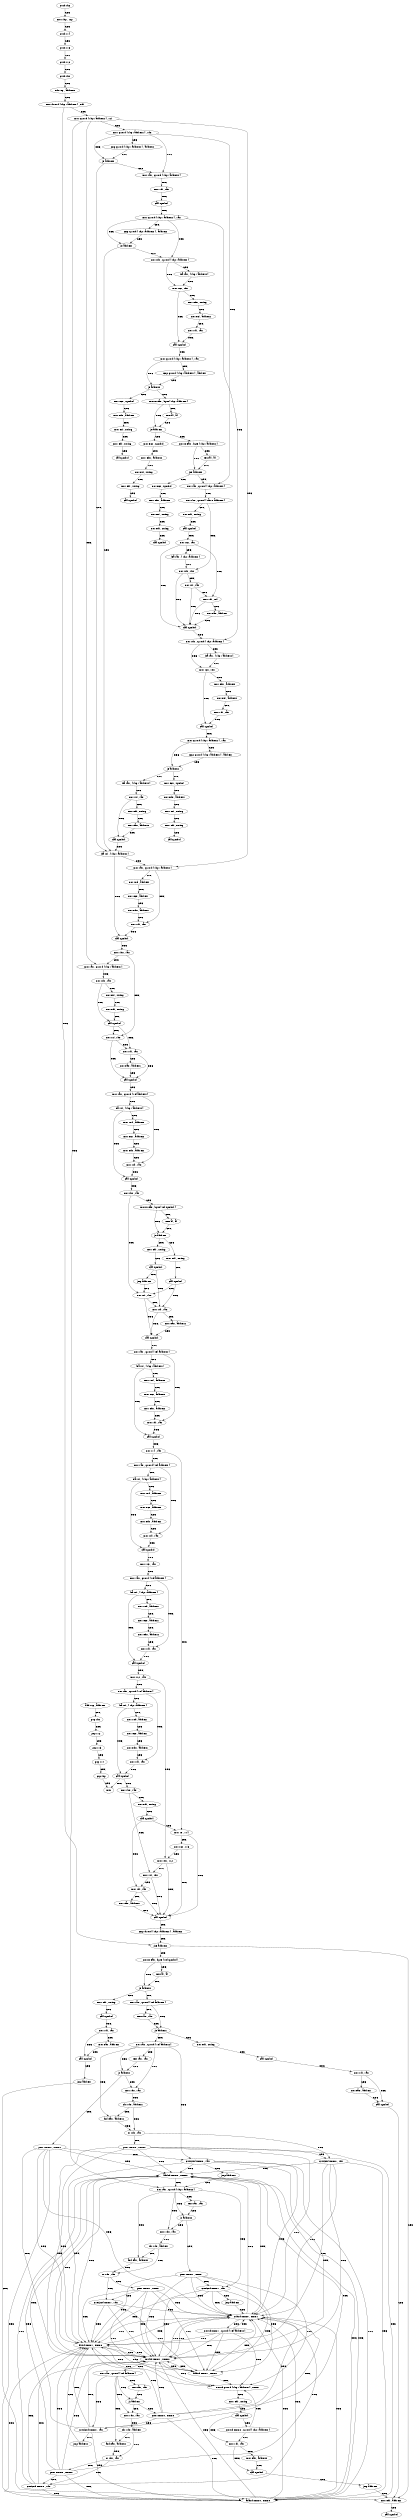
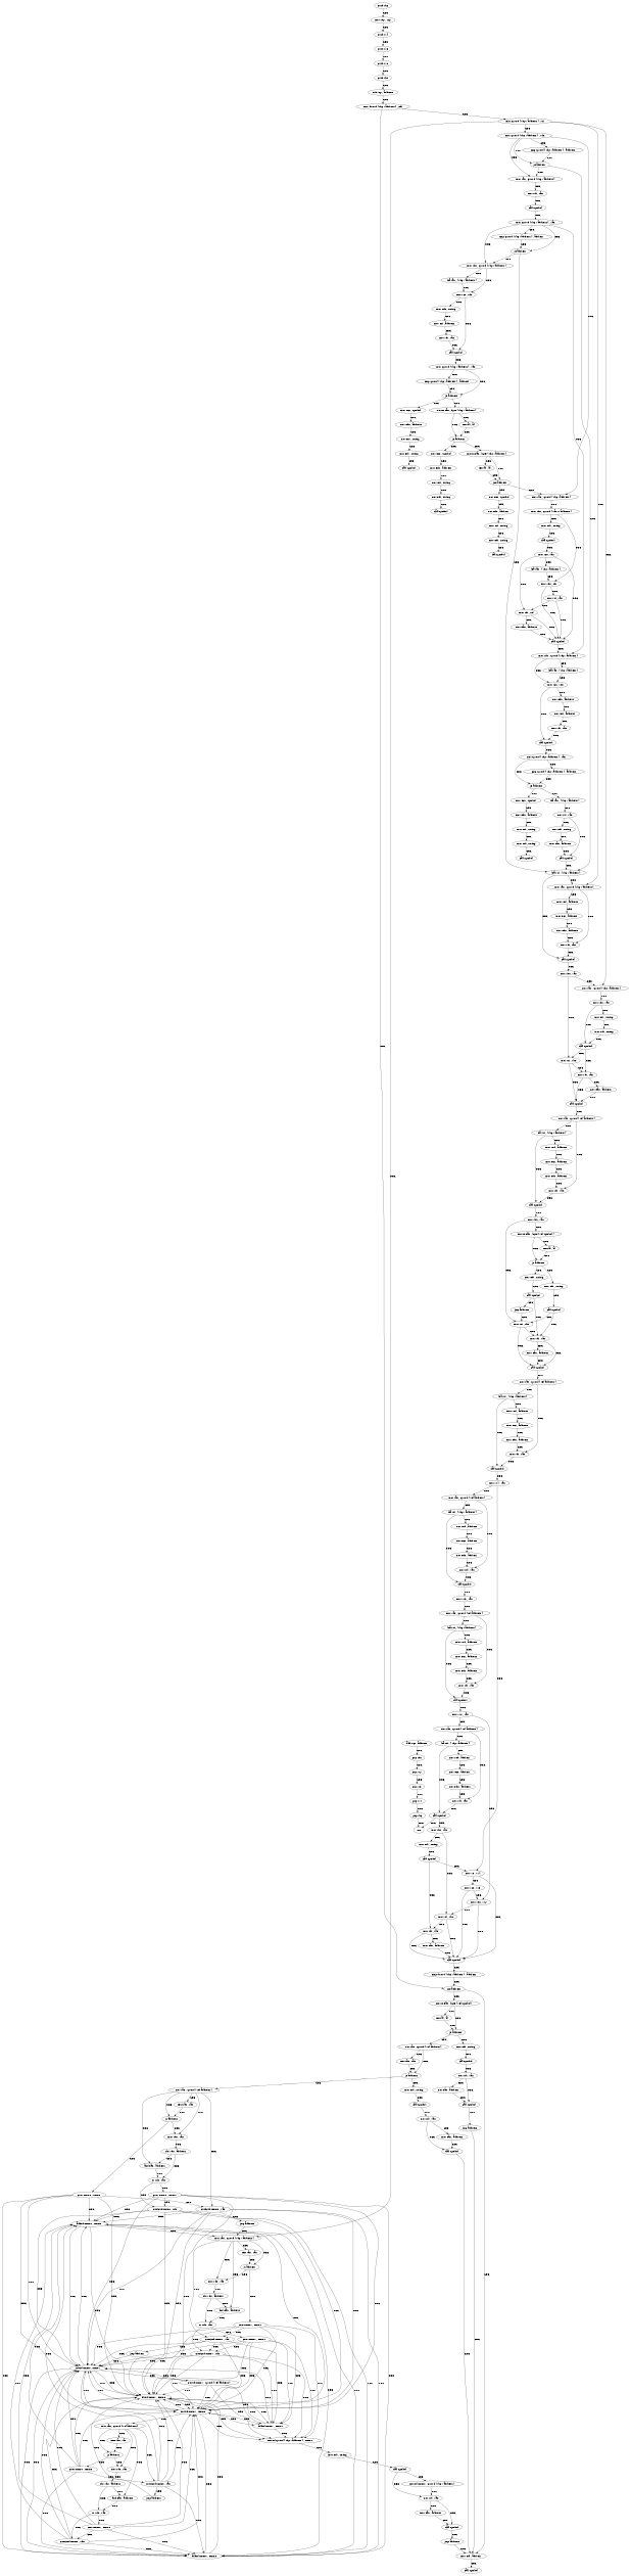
  digraph {
    n1 [label="push rbp"]
    n2 [label="mov rbp , rsp"]
    n3 [label="push r14"]
    n4 [label="push r13"]
    n5 [label="push r12"]
    n6 [label="push rbx"]
    n7 [label="sub rsp , address"]
    n8 [label="mov dword [ rbp - address ] , edi"]
    n9 [label="mov qword [ rbp - address ] , rsi"]
    n10 [label="jne address"]
    n11 [label="mov qword [ rbp - address ] , rdx"]
    n12 [label="mov rax , qword [ rbp - address ]"]
    n13 [label="mov rax , qword [ rbp - address ]"]
    n14 [label="mov rax , qword [ rbp - address ]"]
    n15 [label="mov edi , address"]
    n16 [label="movzx eax , byte [ rel symbol ]"]
    n17 [label="cmp qword [ rbp - address ] , address"]
    n18 [label="je address"]
    n19 [label="mov rax , qword [ rbp - address ]"]
    n20 [label="mov rax , qword [ rbp - address ]"]
    n21 [label="mov r8d , address"]
    n22 [label="mov rdi , rax"]
    n23 [label="mov rdx , rax"]
    n24 [label="mov rdx , rax"]
    n25 [label="and eax , address"]
    n26 [label="cvtsi2sd xmm1 , rax"]
    n27 [label="test rax , rax"]
    n28 [label="js address"]
    n29 [label="lea rsi , [ rbp - address ]"]
    n30 [label="mov rdi , rax"]
    n31 [label="mov rbx , qword [ rax + address ]"]
    n32 [label="call symbol"]
    n33 [label="mov rbx , rax"]
    n34 [label="call symbol"]
    n35 [label="mov ecx , address"]
    n36 [label="mov edx , address"]
    n37 [label="mov rsi , rbx"]
    n38 [label="mov rdi , rax"]
    n39 [label="call symbol"]
    n40 [label="mov esi , string"]
    n41 [label="call symbol"]
    n42 [label="mov edi , string"]
    n43 [label="mov eax , address"]
    n44 [label="mov rax , qword [ rel address ]"]
    n45 [label="lea rsi , [ rbp - address ]"]
    n46 [label="mov rdi , rax"]
    n47 [label="mov r8d , address"]
    n48 [label="call symbol"]
    n49 [label="mov ecx , address"]
    n50 [label="mov rbx , rax"]
    n51 [label="mov edx , address"]
    n52 [label="movzx eax , byte [ rel symbol ]"]
    n53 [label="mov rsi , rbx"]
    n54 [label="test al , al"]
    n55 [label="je address"]
    n56 [label="mov rdi , rax"]
    n57 [label="call symbol"]
    n58 [label="mov edi , string"]
    n59 [label="mov edi , string"]
    n60 [label="call symbol"]
    n61 [label="call symbol"]
    n62 [label="jmp address"]
    n63 [label="mov qword [ rbp - address ] , rax"]
    n64 [label="cmp qword [ rbp - address ] , address"]
    n65 [label="je address"]
    n66 [label="mov rdx , qword [ rbp - address ]"]
    n67 [label="mov rdx , qword [ rbp - address ]"]
    n68 [label="lea rax , [ rbp - address ]"]
    n69 [label="mov rcx , rdx"]
    n70 [label="lea rax , [ rbp - address ]"]
    n71 [label="mov rcx , rdx"]
    n72 [label="mov edx , string"]
    n73 [label="call symbol"]
    n74 [label="mov eax , address"]
    n75 [label="mov rax , qword [ rel address ]"]
    n76 [label="mov esi , address"]
    n77 [label="mov qword [ rbp - address ] , rax"]
    n78 [label="mov rdi , rax"]
    n79 [label="cmp qword [ rbp - address ] , address"]
    n80 [label="je address"]
    n81 [label="movzx eax , byte [ rbp - address ]"]
    n82 [label="mov ecx , symbol"]
    n83 [label="test al , al"]
    n84 [label="je address"]
    n85 [label="mov edx , address"]
    n86 [label="movzx eax , byte [ rbp - address ]"]
    n87 [label="mov ecx , symbol"]
    n88 [label="mov esi , string"]
    n89 [label="call symbol"]
    n90 [label="add rsp , address"]
    n91 [label="pop rbx"]
    n92 [label="pop r12"]
    n93 [label="pop r13"]
    n94 [label="pop r14"]
    n95 [label="pop rbp"]
    n96 [label=retn]
    n97 [label="test al , al"]
    n98 [label="je address"]
    n99 [label="mov rax , qword [ rel address ]"]
    n100 [label="mov edi , string"]
    n101 [label="test rax , rax"]
    n102 [label="je address"]
    n103 [label="call symbol"]
    n104 [label="mov edi , string"]
    n105 [label="mov rax , qword [ rel address ]"]
    n106 [label="mov rdi , rax"]
    n107 [label="lea rsi , [ rbp - address ]"]
    n108 [label="mov rdi , rax"]
    n109 [label="mov r8d , address"]
    n110 [label="call symbol"]
    n111 [label="mov ecx , address"]
    n112 [label="mov r14 , rax"]
    n113 [label="mov edx , address"]
    n114 [label="mov rax , qword [ rel address ]"]
    n115 [label="mov r8 , r14"]
    n116 [label="lea rsi , [ rbp - address ]"]
    n117 [label="mov rdi , rax"]
    n118 [label="mov rcx , r13"]
    n119 [label="call symbol"]
    n120 [label="mov r8d , address"]
    n121 [label="call symbol"]
    n122 [label="mov ecx , address"]
    n123 [label="mov r13 , rax"]
    n124 [label="mov edx , address"]
    n125 [label="mov rax , qword [ rel address ]"]
    n126 [label="lea rsi , [ rbp - address ]"]
    n127 [label="mov rdi , rax"]
    n128 [label="mov rdx , r12"]
    n129 [label="mov r8d , address"]
    n130 [label="call symbol"]
    n131 [label="mov ecx , address"]
    n132 [label="mov r12 , rax"]
    n133 [label="mov edx , address"]
    n134 [label="mov rax , qword [ rel address ]"]
    n135 [label="lea rsi , [ rbp - address ]"]
    n136 [label="mov rdi , rax"]
    n137 [label="mov rsi , rbx"]
    n138 [label="mov r8d , address"]
    n139 [label="call symbol"]
    n140 [label="mov ecx , address"]
    n141 [label="mov rbx , rax"]
    n142 [label="mov edx , address"]
    n143 [label="mov edi , string"]
    n144 [label="call symbol"]
    n145 [label="mov rdi , rax"]
    n146 [label="mov eax , address"]
    n147 [label="cmp dword [ rbp - address ] , address"]
    n148 [label="test al , al"]
    n149 [label="jne address"]
    n150 [label="mov edx , address"]
    n151 [label="mov ecx , symbol"]
    n152 [label="mov esi , string"]
    n153 [label="mov edi , string"]
    n154 [label="call symbol"]
    n155 [label="call symbol"]
    n156 [label="test rax , rax"]
    n157 [label="js address"]
    n158 [label="mov rdx , rax"]
    n159 [label="and eax , address"]
    n160 [label="cvtsi2sd xmm0 , rax"]
    n161 [label="mov rdi , rax"]
    n162 [label="pxor xmm0 , xmm0"]
    n163 [label="shr rdx , address"]
    n164 [label="or rdx , rax"]
    n165 [label="addsd xmm0 , xmm0"]
    n166 [label="subsd xmm0 , xmm1"]
    n167 [label="addsd xmm0 , xmm0"]
    n168 [label="divsd xmm1 , xmm0"]
    n169 [label="mulsd xmm1 , xmm0"]
    n170 [label="jmp address"]
    n171 [label="mov eax , address"]
    n172 [label="call symbol"]
    n173 [label="jmp address"]
    n174 [label="mov edx , address"]
    n175 [label="mov edi , string"]
-   n176 [label="mov rdx , rbx"]
+   n176 [label="mov rdx , shr"]
    n177 [label="mov esi , string"]
    n178 [label="mov edi , string"]
    n179 [label="call symbol"]
    n180 [label="mov eax , address"]
    n181 [label="call symbol"]
    n182 [label="movsd xmm1 , qword [ rel address ]"]
    n183 [label="addsd xmm1 , xmm1"]
    n184 [label="movsd qword [ rbp - address ] , xmm1"]
    n185 [label="mov rax , qword [ rel address ]"]
    n186 [label="call symbol"]
    n187 [label="call symbol"]
    n188 [label="mov rsi , rax"]
    n189 [label="mov rcx , rax"]
    n190 [label="lea rax , [ rbp - address ]"]
    n191 [label="mov rdi , rel"]
    n192 [label="mov eax , address"]
    n193 [label="mov edx , address"]
    n194 [label="call symbol"]
    n195 [label="mov esi , address"]
    n196 [label="mov qword [ rbp - address ] , rax"]
    n197 [label="mov rdi , rax"]
    n198 [label="cmp qword [ rbp - address ] , address"]
    n199 [label="je address"]
    n200 [label="lea rax , [ rbp - address ]"]
    n201 [label="mov ecx , symbol"]
    n202 [label="mov rsi , rax"]
    n203 [label="mov edx , address"]
    n204 [label="mov edi , string"]
    n205 [label="call symbol"]
    n206 [label="mov esi , string"]
    n207 [label="mov edi , string"]
    n208 [label="call symbol"]
    n209 [label="pxor xmm0 , xmm0"]
    n210 [label="cvtsi2sd xmm0 , rdx"]
    n211 [label="shr rdx , address"]
    n212 [label="or rdx , rax"]
    n213 [label="jmp address"]
    n214 [label="pxor xmm1 , xmm1"]
    n215 [label="mov eax , address"]
    n216 [label="mov edi , string"]
    n217 [label="call symbol"]
    n218 [label="pxor xmm1 , xmm1"]
    n219 [label="cvtsi2sd xmm1 , rdx"]
    n220 [label="mov edi , string"]
    n221 [label="mov rdx , rax"]
    n222 [label="shr rdx , address"]
    n223 [label="and eax , address"]
    n224 [label="or rdx , rax"]
    n225 [label="pxor xmm0 , xmm0"]
    n226 [label="cvtsi2sd xmm0 , rdx"]
    n227 [label="pxor xmm0 , xmm0"]
    n228 [label="cvtsi2sd xmm0 , rax"]
    n229 [label="jmp address"]
    n230 [label="test rax , rax"]
    n231 [label="js address"]
    n232 [label="call symbol"]
    n233 [label="movsd xmm0 , qword [ rbp - address ]"]
    n234 [label="mov rdi , rax"]
    n235 [label="mov eax , address"]
    n236 [label="call symbol"]
    n237 [label="jmp address"]
    n1 -> n2 [label=CFG]
    n2 -> n3 [label=CFG]
    n3 -> n4 [label=CFG]
    n4 -> n5 [label=CFG]
    n5 -> n6 [label=CFG]
    n6 -> n7 [label=CFG]
    n7 -> n8 [label=CFG]
    n8 -> n9 [label=CFG]
    n8 -> n10 [label=DFG]
    n9 -> n11 [label=CFG]
    n9 -> n12 [label=DFG]
    n9 -> n13 [label=DFG]
    n9 -> n14 [label=DFG]
    n10 -> n15 [label=CFG]
    n10 -> n16 [label=CFG]
    n11 -> n17 [label=CFG]
    n11 -> n18 [label=DFG]
    n11 -> n19 [label=DFG]
    n11 -> n20 [label=DFG]
    n12 -> n21 [label=CFG]
    n12 -> n22 [label=DFG]
    n13 -> n23 [label=DFG]
    n14 -> n24 [label=DFG]
    n14 -> n25 [label=DFG]
    n14 -> n26 [label=DFG]
    n14 -> n27 [label=CFG]
    n14 -> n28 [label=DFG]
    n15 -> n89 [label=CFG]
    n16 -> n97 [label=CFG]
    n16 -> n98 [label=DFG]
    n17 -> n18 [label=CFG]
    n18 -> n19 [label=CFG]
    n18 -> n29 [label=CFG]
    n19 -> n30 [label=DFG]
    n20 -> n31 [label=DFG]
    n21 -> n35 [label=CFG]
    n22 -> n32 [label=DFG]
    n23 -> n40 [label=CFG]
    n23 -> n41 [label=DFG]
    n24 -> n211 [label=DFG]
    n25 -> n212 [label=DFG]
    n26 -> n166 [label=DFG]
-   n26 -> n168 [label=DFG]
+   n26 -> n219 [label=DFG]
    n26 -> n169 [label=DFG]
    n26 -> n183 [label=DFG]
    n26 -> n213 [label=CFG]
    n27 -> n28 [label=CFG]
    n28 -> n24 [label=CFG]
    n28 -> n214 [label=CFG]
    n29 -> n12 [label=CFG]
    n29 -> n32 [label=DFG]
    n30 -> n34 [label=DFG]
    n31 -> n175 [label=CFG]
    n31 -> n176 [label=DFG]
    n32 -> n33 [label=DFG]
    n33 -> n13 [label=CFG]
    n33 -> n37 [label=DFG]
    n34 -> n63 [label=DFG]
    n35 -> n36 [label=CFG]
    n36 -> n22 [label=CFG]
    n37 -> n38 [label=CFG]
    n37 -> n39 [label=DFG]
    n38 -> n39 [label=DFG]
    n38 -> n43 [label=CFG]
    n39 -> n44 [label=CFG]
    n40 -> n42 [label=CFG]
    n41 -> n37 [label=CFG]
    n41 -> n38 [label=DFG]
    n42 -> n41 [label=CFG]
    n43 -> n39 [label=CFG]
    n44 -> n45 [label=CFG]
    n44 -> n46 [label=DFG]
    n45 -> n47 [label=CFG]
    n45 -> n48 [label=DFG]
    n46 -> n48 [label=DFG]
    n47 -> n49 [label=CFG]
    n48 -> n50 [label=DFG]
    n49 -> n51 [label=CFG]
    n50 -> n52 [label=CFG]
    n50 -> n53 [label=DFG]
    n51 -> n46 [label=CFG]
    n52 -> n54 [label=CFG]
    n52 -> n55 [label=DFG]
    n53 -> n56 [label=CFG]
    n53 -> n57 [label=DFG]
    n54 -> n55 [label=CFG]
    n55 -> n58 [label=CFG]
    n55 -> n59 [label=CFG]
    n56 -> n57 [label=DFG]
    n56 -> n74 [label=CFG]
    n57 -> n75 [label=CFG]
    n58 -> n60 [label=CFG]
    n59 -> n61 [label=CFG]
    n60 -> n53 [label=CFG]
    n60 -> n56 [label=DFG]
    n61 -> n56 [label=DFG]
    n61 -> n62 [label=CFG]
    n62 -> n53 [label=CFG]
    n63 -> n64 [label=CFG]
    n63 -> n65 [label=DFG]
    n63 -> n66 [label=DFG]
    n63 -> n67 [label=DFG]
    n64 -> n65 [label=CFG]
    n65 -> n29 [label=CFG]
    n65 -> n66 [label=CFG]
    n66 -> n68 [label=CFG]
    n66 -> n69 [label=DFG]
    n67 -> n70 [label=CFG]
    n67 -> n71 [label=DFG]
    n68 -> n69 [label=CFG]
    n69 -> n72 [label=CFG]
    n69 -> n73 [label=DFG]
    n70 -> n71 [label=CFG]
    n71 -> n193 [label=CFG]
    n71 -> n194 [label=DFG]
    n72 -> n76 [label=CFG]
    n73 -> n77 [label=DFG]
    n74 -> n57 [label=CFG]
    n75 -> n107 [label=CFG]
    n75 -> n108 [label=DFG]
    n76 -> n78 [label=CFG]
    n77 -> n79 [label=CFG]
    n77 -> n80 [label=DFG]
    n78 -> n73 [label=DFG]
    n79 -> n80 [label=CFG]
    n80 -> n81 [label=CFG]
    n80 -> n82 [label=CFG]
    n81 -> n83 [label=CFG]
    n81 -> n84 [label=DFG]
    n82 -> n85 [label=CFG]
    n83 -> n84 [label=CFG]
    n84 -> n86 [label=CFG]
    n84 -> n87 [label=CFG]
    n85 -> n88 [label=CFG]
    n86 -> n148 [label=CFG]
    n86 -> n149 [label=DFG]
    n87 -> n150 [label=CFG]
    n88 -> n153 [label=CFG]
    n90 -> n91 [label=CFG]
    n91 -> n92 [label=CFG]
    n92 -> n93 [label=CFG]
    n93 -> n94 [label=CFG]
    n94 -> n95 [label=CFG]
    n95 -> n96 [label=CFG]
    n97 -> n98 [label=CFG]
    n98 -> n99 [label=CFG]
    n98 -> n100 [label=CFG]
    n99 -> n101 [label=CFG]
    n99 -> n102 [label=DFG]
    n100 -> n103 [label=CFG]
    n101 -> n102 [label=CFG]
    n102 -> n104 [label=CFG]
    n102 -> n105 [label=CFG]
    n103 -> n106 [label=DFG]
    n104 -> n155 [label=CFG]
    n105 -> n156 [label=CFG]
    n105 -> n157 [label=DFG]
    n105 -> n158 [label=DFG]
    n105 -> n159 [label=DFG]
    n105 -> n160 [label=DFG]
    n106 -> n171 [label=CFG]
    n106 -> n172 [label=DFG]
    n107 -> n109 [label=CFG]
    n107 -> n110 [label=DFG]
    n108 -> n110 [label=DFG]
    n109 -> n111 [label=CFG]
    n110 -> n112 [label=DFG]
    n111 -> n113 [label=CFG]
    n112 -> n114 [label=CFG]
    n112 -> n115 [label=DFG]
    n113 -> n108 [label=CFG]
    n114 -> n116 [label=CFG]
    n114 -> n117 [label=DFG]
    n115 -> n118 [label=CFG]
    n115 -> n119 [label=DFG]
    n116 -> n120 [label=CFG]
    n116 -> n121 [label=DFG]
    n117 -> n121 [label=DFG]
    n118 -> n119 [label=DFG]
    n118 -> n128 [label=CFG]
    n119 -> n147 [label=CFG]
    n120 -> n122 [label=CFG]
    n121 -> n123 [label=DFG]
    n122 -> n124 [label=CFG]
    n123 -> n125 [label=CFG]
    n124 -> n117 [label=CFG]
    n125 -> n126 [label=CFG]
    n125 -> n127 [label=DFG]
    n126 -> n129 [label=CFG]
    n126 -> n130 [label=DFG]
    n127 -> n130 [label=DFG]
    n128 -> n119 [label=DFG]
    n128 -> n137 [label=CFG]
    n129 -> n131 [label=CFG]
    n130 -> n132 [label=DFG]
    n131 -> n133 [label=CFG]
    n132 -> n128 [label=DFG]
    n132 -> n134 [label=CFG]
    n133 -> n127 [label=CFG]
    n134 -> n135 [label=CFG]
    n134 -> n136 [label=DFG]
    n135 -> n138 [label=CFG]
    n135 -> n139 [label=DFG]
    n136 -> n139 [label=DFG]
    n137 -> n119 [label=DFG]
    n137 -> n145 [label=CFG]
    n138 -> n140 [label=CFG]
    n139 -> n96 [label=DFG]
    n139 -> n141 [label=DFG]
    n140 -> n142 [label=CFG]
    n141 -> n137 [label=DFG]
    n141 -> n143 [label=CFG]
    n142 -> n136 [label=CFG]
    n143 -> n144 [label=CFG]
    n144 -> n115 [label=CFG]
    n144 -> n145 [label=DFG]
    n145 -> n119 [label=DFG]
    n145 -> n146 [label=CFG]
    n146 -> n119 [label=CFG]
    n147 -> n10 [label=CFG]
    n148 -> n149 [label=CFG]
    n149 -> n20 [label=CFG]
    n149 -> n151 [label=CFG]
    n150 -> n152 [label=CFG]
    n151 -> n174 [label=CFG]
    n152 -> n178 [label=CFG]
    n153 -> n154 [label=CFG]
    n155 -> n161 [label=DFG]
    n156 -> n157 [label=CFG]
    n157 -> n158 [label=CFG]
    n157 -> n162 [label=CFG]
    n158 -> n163 [label=DFG]
    n159 -> n164 [label=DFG]
    n160 -> n165 [label=DFG]
    n160 -> n166 [label=DFG]
    n160 -> n167 [label=DFG]
    n160 -> n168 [label=DFG]
    n160 -> n169 [label=DFG]
    n160 -> n170 [label=CFG]
    n161 -> n180 [label=CFG]
    n161 -> n181 [label=DFG]
    n162 -> n160 [label=CFG]
    n162 -> n165 [label=DFG]
    n162 -> n166 [label=DFG]
    n162 -> n167 [label=DFG]
    n162 -> n168 [label=DFG]
    n162 -> n169 [label=DFG]
    n163 -> n159 [label=CFG]
    n163 -> n164 [label=DFG]
    n164 -> n209 [label=CFG]
    n164 -> n210 [label=DFG]
    n165 -> n14 [label=CFG]
    n165 -> n166 [label=DFG]
    n165 -> n167 [label=DFG]
    n165 -> n168 [label=DFG]
    n165 -> n169 [label=DFG]
    n166 -> n165 [label=DFG]
    n166 -> n167 [label=DFG]
    n166 -> n168 [label=DFG]
    n166 -> n169 [label=DFG]
    n166 -> n182 [label=CFG]
    n167 -> n165 [label=DFG]
    n167 -> n166 [label=DFG]
    n167 -> n168 [label=DFG]
    n167 -> n169 [label=DFG]
    n168 -> n166 [label=DFG]
    n168 -> n169 [label=DFG]
    n168 -> n183 [label=DFG]
    n168 -> n184 [label=DFG]
    n169 -> n166 [label=DFG]
    n169 -> n168 [label=DFG]
    n169 -> n183 [label=DFG]
    n169 -> n184 [label=DFG]
    n169 -> n185 [label=CFG]
    n170 -> n14 [label=CFG]
    n171 -> n172 [label=CFG]
    n172 -> n173 [label=CFG]
    n173 -> n15 [label=CFG]
    n174 -> n177 [label=CFG]
    n175 -> n186 [label=CFG]
    n176 -> n187 [label=DFG]
    n176 -> n188 [label=CFG]
    n177 -> n207 [label=CFG]
    n178 -> n179 [label=CFG]
    n180 -> n181 [label=CFG]
    n181 -> n15 [label=CFG]
    n182 -> n166 [label=DFG]
    n182 -> n168 [label=DFG]
    n182 -> n169 [label=DFG]
    n182 -> n183 [label=DFG]
    n182 -> n184 [label=DFG]
    n183 -> n166 [label=DFG]
    n183 -> n168 [label=DFG]
    n183 -> n169 [label=DFG]
    n183 -> n184 [label=DFG]
    n184 -> n220 [label=CFG]
    n185 -> n221 [label=DFG]
    n185 -> n223 [label=DFG]
    n185 -> n228 [label=DFG]
    n185 -> n230 [label=CFG]
    n185 -> n231 [label=DFG]
    n186 -> n189 [label=DFG]
    n187 -> n67 [label=CFG]
    n188 -> n187 [label=DFG]
    n188 -> n191 [label=CFG]
    n189 -> n187 [label=DFG]
    n189 -> n190 [label=CFG]
    n189 -> n191 [label=DFG]
    n190 -> n176 [label=CFG]
    n191 -> n187 [label=DFG]
    n191 -> n192 [label=CFG]
    n192 -> n187 [label=CFG]
    n193 -> n195 [label=CFG]
    n194 -> n196 [label=DFG]
    n195 -> n197 [label=CFG]
    n196 -> n198 [label=CFG]
    n196 -> n199 [label=DFG]
    n197 -> n194 [label=DFG]
    n198 -> n199 [label=CFG]
    n199 -> n200 [label=CFG]
    n199 -> n201 [label=CFG]
    n200 -> n202 [label=CFG]
    n201 -> n203 [label=CFG]
    n202 -> n204 [label=CFG]
    n202 -> n205 [label=DFG]
    n203 -> n206 [label=CFG]
    n204 -> n215 [label=CFG]
    n205 -> n29 [label=CFG]
    n206 -> n216 [label=CFG]
    n207 -> n208 [label=CFG]
    n209 -> n165 [label=DFG]
    n209 -> n166 [label=DFG]
    n209 -> n167 [label=DFG]
    n209 -> n168 [label=DFG]
    n209 -> n169 [label=DFG]
    n209 -> n210 [label=CFG]
    n210 -> n165 [label=DFG]
    n210 -> n166 [label=DFG]
    n210 -> n167 [label=DFG]
    n210 -> n168 [label=DFG]
    n210 -> n169 [label=DFG]
    n211 -> n25 [label=CFG]
    n211 -> n212 [label=DFG]
    n212 -> n218 [label=CFG]
    n212 -> n219 [label=DFG]
    n213 -> n166 [label=CFG]
    n214 -> n26 [label=CFG]
    n214 -> n166 [label=DFG]
    n214 -> n168 [label=DFG]
    n214 -> n169 [label=DFG]
    n214 -> n183 [label=DFG]
    n214 -> n184 [label=DFG]
    n215 -> n205 [label=CFG]
    n216 -> n217 [label=CFG]
    n218 -> n166 [label=DFG]
    n218 -> n168 [label=DFG]
    n218 -> n169 [label=DFG]
    n218 -> n183 [label=DFG]
    n218 -> n184 [label=DFG]
    n218 -> n219 [label=CFG]
    n219 -> n166 [label=DFG]
    n219 -> n168 [label=DFG]
    n219 -> n169 [label=DFG]
    n219 -> n183 [label=DFG]
-   n233 -> n184 [label=DFG]
+   n219 -> n184 [label=DFG]
    n220 -> n232 [label=CFG]
    n221 -> n222 [label=DFG]
    n222 -> n223 [label=CFG]
    n222 -> n224 [label=DFG]
    n223 -> n224 [label=DFG]
    n224 -> n225 [label=CFG]
    n224 -> n226 [label=DFG]
    n225 -> n165 [label=DFG]
    n225 -> n166 [label=DFG]
    n225 -> n167 [label=DFG]
    n225 -> n168 [label=DFG]
    n225 -> n169 [label=DFG]
    n225 -> n226 [label=CFG]
    n226 -> n165 [label=DFG]
    n226 -> n166 [label=DFG]
    n226 -> n167 [label=DFG]
    n226 -> n168 [label=DFG]
    n226 -> n169 [label=DFG]
    n227 -> n165 [label=DFG]
    n227 -> n166 [label=DFG]
    n227 -> n167 [label=DFG]
    n227 -> n168 [label=DFG]
    n227 -> n169 [label=DFG]
    n227 -> n228 [label=CFG]
    n228 -> n165 [label=DFG]
    n228 -> n166 [label=DFG]
    n228 -> n167 [label=DFG]
    n228 -> n168 [label=DFG]
    n228 -> n169 [label=DFG]
    n228 -> n229 [label=CFG]
    n229 -> n168 [label=CFG]
    n230 -> n231 [label=CFG]
    n231 -> n221 [label=CFG]
    n231 -> n227 [label=CFG]
    n232 -> n233 [label=CFG]
    n232 -> n234 [label=DFG]
    n233 -> n234 [label=CFG]
    n234 -> n235 [label=CFG]
    n234 -> n236 [label=DFG]
    n235 -> n236 [label=CFG]
    n236 -> n237 [label=CFG]
    n237 -> n15 [label=CFG]
  }
